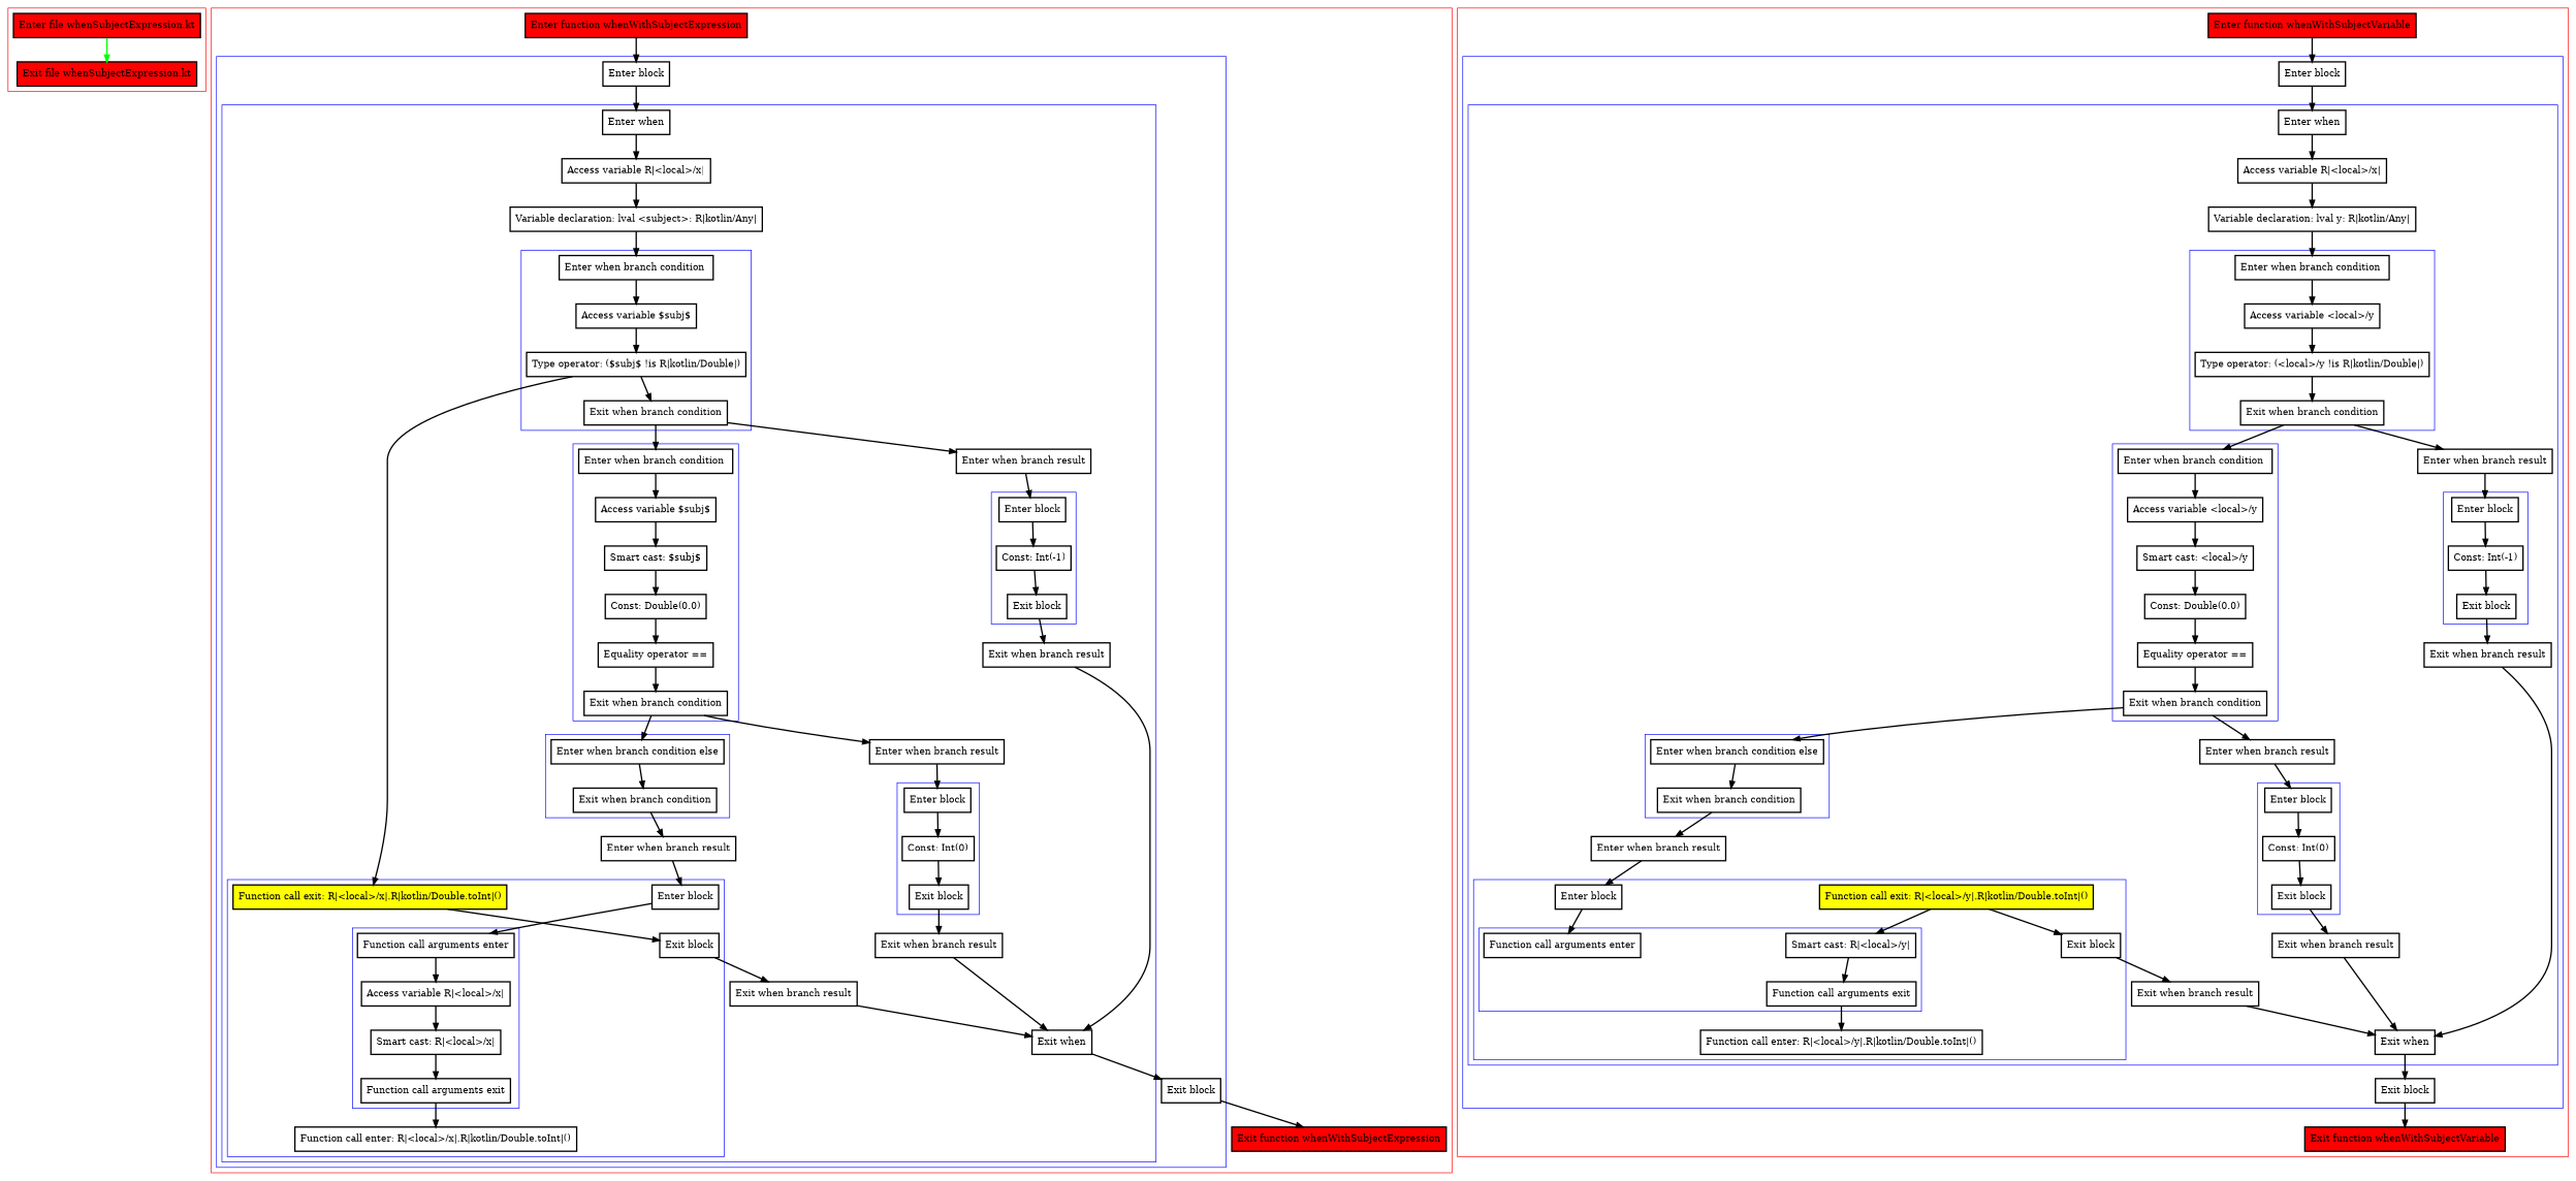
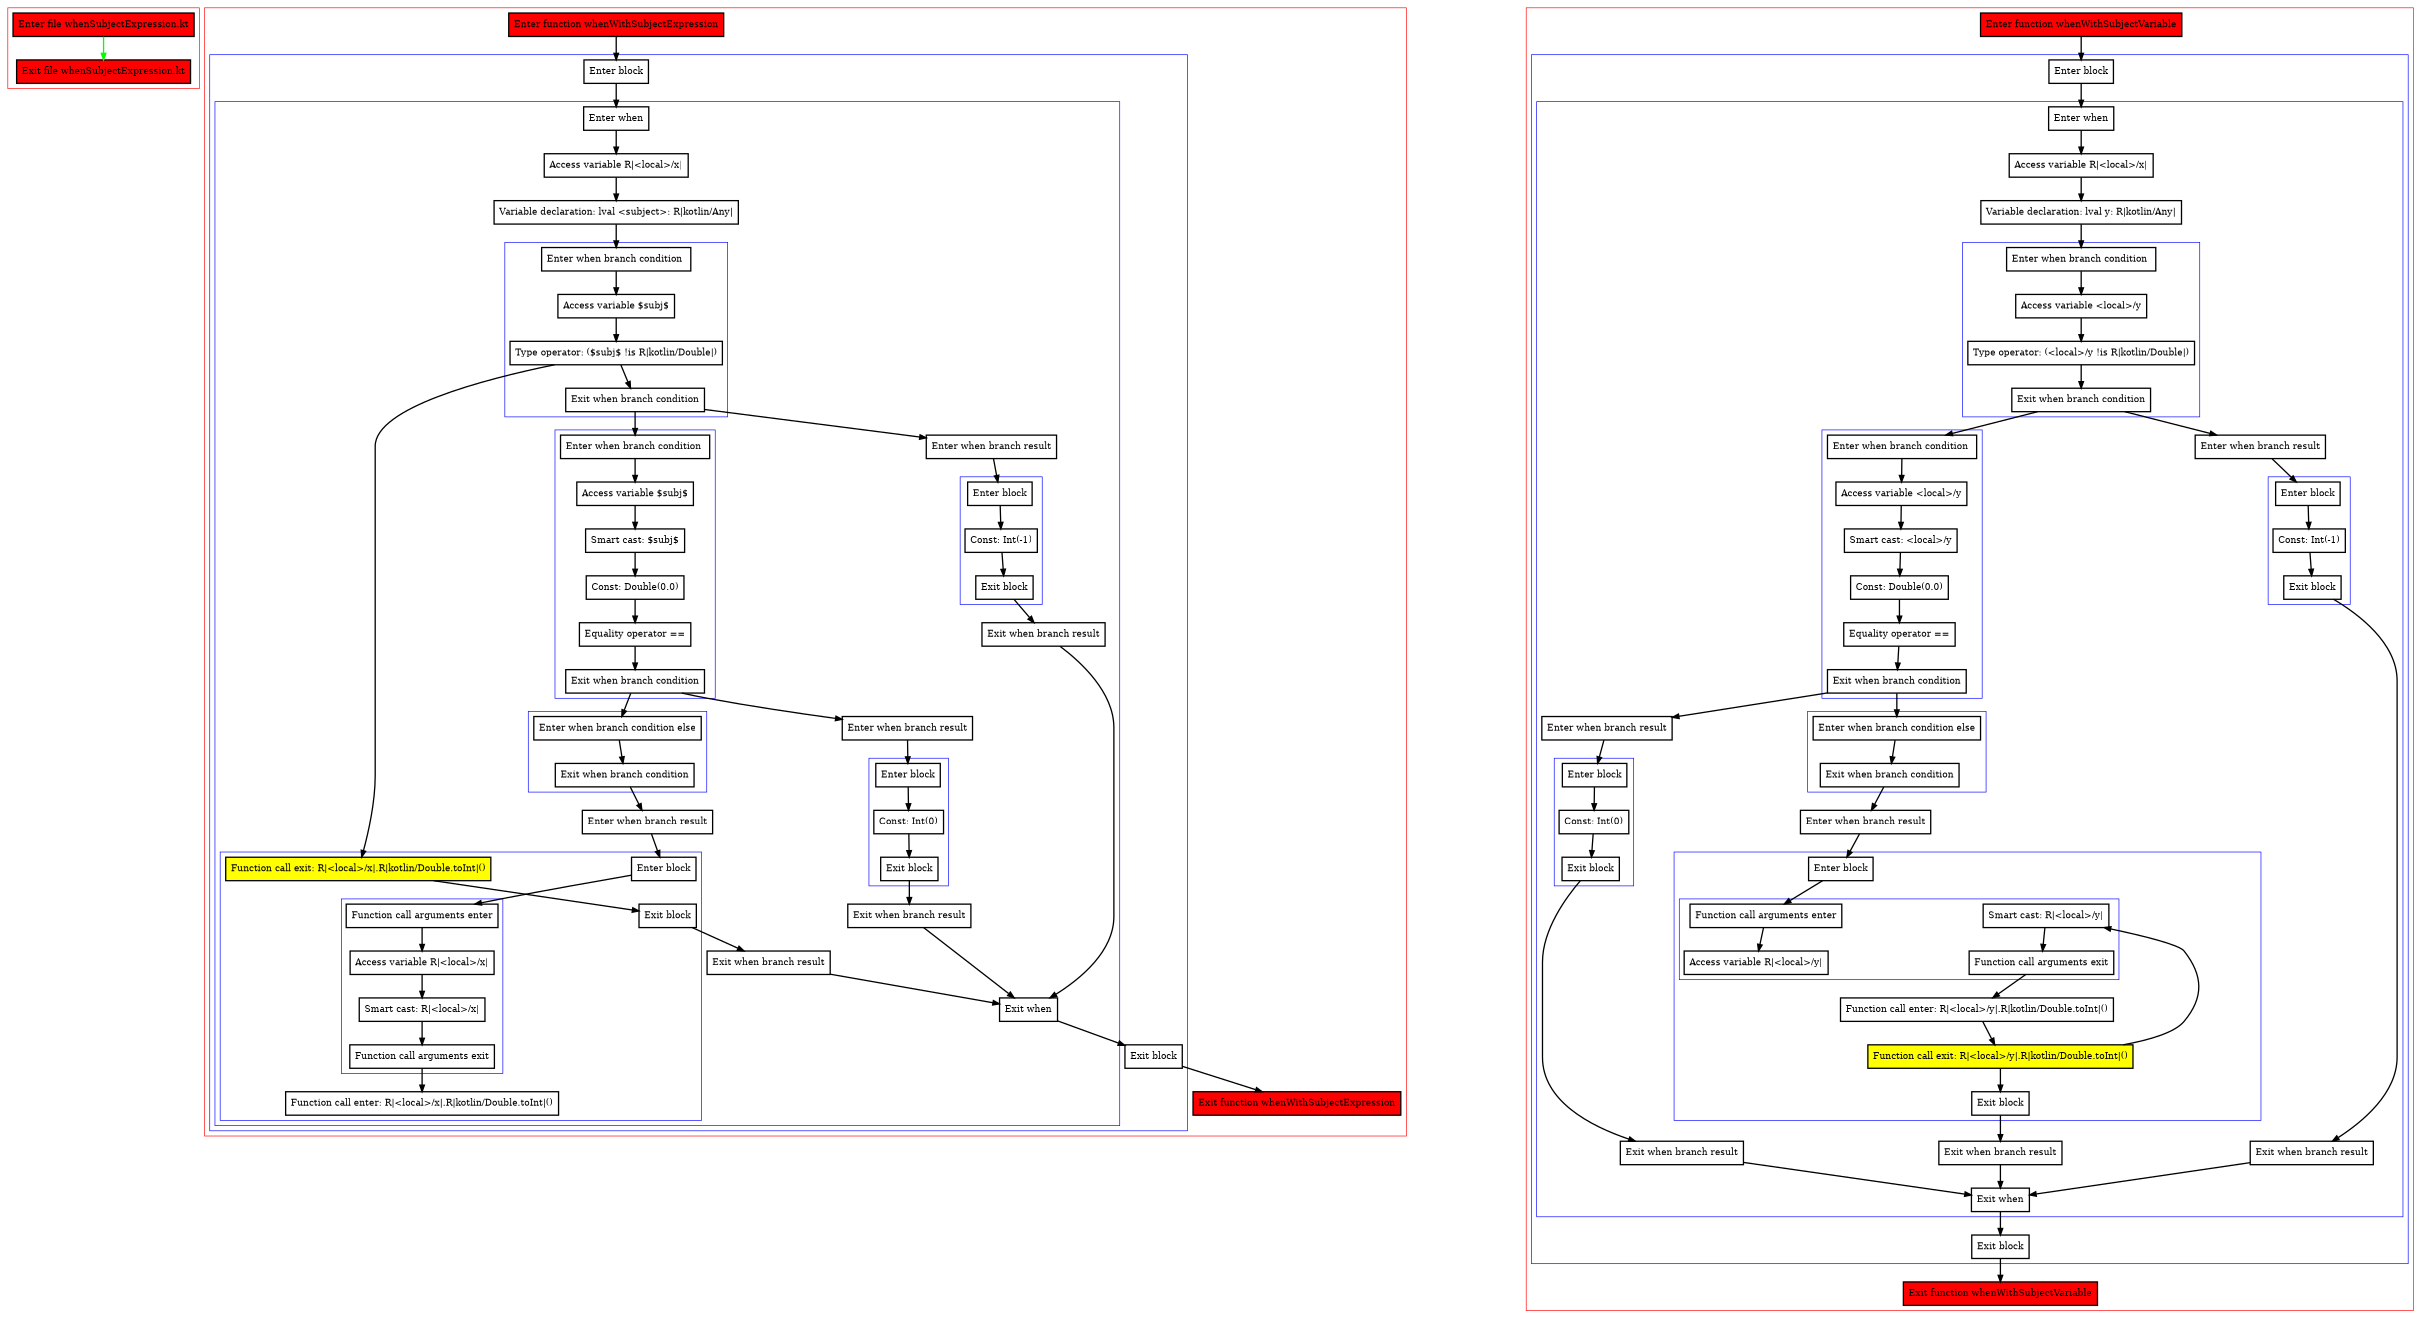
  digraph {
    nodesep=3
    node [penwidth=2 shape=box]
    edge [penwidth=2]
    n1 [fillcolor=red label="Enter file whenSubjectExpression.kt" style=filled]
    n2 [fillcolor=red label="Exit file whenSubjectExpression.kt" style=filled]
    n3 [label="Enter when branch condition "]
    n4 [label="Access variable $subj$"]
    n5 [label="Type operator: ($subj$ !is R|kotlin/Double|)"]
    n6 [label="Exit when branch condition"]
    n7 [label="Enter when branch condition "]
    n8 [label="Access variable $subj$"]
    n9 [label="Smart cast: $subj$"]
    n10 [label="Const: Double(0.0)"]
    n11 [label="Equality operator =="]
    n12 [label="Exit when branch condition"]
    n13 [label="Enter when branch condition else"]
    n14 [label="Exit when branch condition"]
    n15 [label="Function call arguments enter"]
    n16 [label="Access variable R|<local>/x|"]
    n17 [label="Smart cast: R|<local>/x|"]
    n18 [label="Function call arguments exit"]
    n19 [label="Enter block"]
    n20 [label="Function call enter: R|<local>/x|.R|kotlin/Double.toInt|()"]
    n21 [fillcolor=yellow label="Function call exit: R|<local>/x|.R|kotlin/Double.toInt|()" style=filled]
    n22 [label="Exit block"]
    n23 [label="Enter block"]
    n24 [label="Const: Int(0)"]
    n25 [label="Exit block"]
    n26 [label="Enter block"]
    n27 [label="Const: Int(-1)"]
    n28 [label="Exit block"]
    n29 [label="Enter when"]
    n30 [label="Access variable R|<local>/x|"]
    n31 [label="Variable declaration: lval <subject>: R|kotlin/Any|"]
    n32 [label="Enter when branch result"]
    n33 [label="Exit when branch result"]
    n34 [label="Enter when branch result"]
    n35 [label="Exit when branch result"]
    n36 [label="Enter when branch result"]
    n37 [label="Exit when branch result"]
    n38 [label="Exit when"]
    n39 [label="Enter block"]
    n40 [label="Exit block"]
    n41 [fillcolor=red label="Enter function whenWithSubjectExpression" style=filled]
    n42 [fillcolor=red label="Exit function whenWithSubjectExpression" style=filled]
    n43 [label="Enter when branch condition "]
    n44 [label="Access variable <local>/y"]
    n45 [label="Type operator: (<local>/y !is R|kotlin/Double|)"]
    n46 [label="Exit when branch condition"]
    n47 [label="Enter when branch condition "]
    n48 [label="Access variable <local>/y"]
    n49 [label="Smart cast: <local>/y"]
    n50 [label="Const: Double(0.0)"]
    n51 [label="Equality operator =="]
    n52 [label="Exit when branch condition"]
    n53 [label="Enter when branch condition else"]
    n54 [label="Exit when branch condition"]
    n55 [label="Function call arguments enter"]
+   n56 [label="Access variable R|<local>/y|"]
    n57 [label="Smart cast: R|<local>/y|"]
    n58 [label="Function call arguments exit"]
    n59 [label="Enter block"]
    n60 [label="Function call enter: R|<local>/y|.R|kotlin/Double.toInt|()"]
    n61 [fillcolor=yellow label="Function call exit: R|<local>/y|.R|kotlin/Double.toInt|()" style=filled]
    n62 [label="Exit block"]
    n63 [label="Enter block"]
    n64 [label="Const: Int(0)"]
    n65 [label="Exit block"]
    n66 [label="Enter block"]
    n67 [label="Const: Int(-1)"]
    n68 [label="Exit block"]
    n69 [label="Enter when"]
    n70 [label="Access variable R|<local>/x|"]
    n71 [label="Variable declaration: lval y: R|kotlin/Any|"]
    n72 [label="Enter when branch result"]
    n73 [label="Exit when branch result"]
    n74 [label="Enter when branch result"]
    n75 [label="Exit when branch result"]
    n76 [label="Enter when branch result"]
    n77 [label="Exit when branch result"]
    n78 [label="Exit when"]
    n79 [label="Enter block"]
    n80 [label="Exit block"]
    n81 [fillcolor=red label="Enter function whenWithSubjectVariable" style=filled]
    n82 [fillcolor=red label="Exit function whenWithSubjectVariable" style=filled]
    subgraph cluster_1 {
      color=red
      n1
      n2
    }
    subgraph cluster_2 {
      color=red
      n41
      n42
      subgraph cluster_3 {
        color=blue
        n39
        n40
        subgraph cluster_4 {
          color=blue
          n29
          n30
          n31
          n32
          n33
          n34
          n35
          n36
          n37
          n38
          subgraph cluster_5 {
            color=blue
            n3
            n4
            n5
            n6
          }
          subgraph cluster_6 {
            color=blue
            n7
            n8
            n9
            n10
            n11
            n12
          }
          subgraph cluster_7 {
            color=blue
            n13
            n14
          }
          subgraph cluster_8 {
            color=blue
            n19
            n20
            n21
            n22
            subgraph cluster_9 {
              color=blue
              n15
              n16
              n17
              n18
            }
          }
          subgraph cluster_10 {
            color=blue
            n23
            n24
            n25
          }
          subgraph cluster_11 {
            color=blue
            n26
            n27
            n28
          }
        }
      }
    }
    subgraph cluster_12 {
      color=red
      n81
      n82
      subgraph cluster_13 {
        color=blue
        n79
        n80
        subgraph cluster_14 {
          color=blue
          n69
          n70
          n71
          n72
          n73
          n74
          n75
          n76
          n77
          n78
          subgraph cluster_15 {
            color=blue
            n43
            n44
            n45
            n46
          }
          subgraph cluster_16 {
            color=blue
            n47
            n48
            n49
            n50
            n51
            n52
          }
          subgraph cluster_17 {
            color=blue
            n53
            n54
          }
          subgraph cluster_18 {
            color=blue
            n59
            n60
            n61
            n62
            subgraph cluster_19 {
              color=blue
              n55
+             n56
              n57
              n58
            }
          }
          subgraph cluster_20 {
            color=blue
            n63
            n64
            n65
          }
          subgraph cluster_21 {
            color=blue
            n66
            n67
            n68
          }
        }
      }
    }
    n1 -> n2 [color=green]
    n3 -> n4
    n4 -> n5
    n5 -> n6
    n5 -> n21
    n6 -> n7
    n6 -> n36
    n7 -> n8
    n8 -> n9
    n9 -> n10
    n10 -> n11
    n11 -> n12
    n12 -> n13
    n12 -> n34
    n13 -> n14
    n14 -> n32
    n15 -> n16
    n16 -> n17
    n17 -> n18
    n18 -> n20
    n19 -> n15
    n21 -> n22
    n22 -> n33
    n23 -> n24
    n24 -> n25
    n25 -> n35
    n26 -> n27
    n27 -> n28
    n28 -> n37
    n29 -> n30
    n30 -> n31
    n31 -> n3
    n32 -> n19
    n33 -> n38
    n34 -> n23
    n35 -> n38
    n36 -> n26
    n37 -> n38
    n38 -> n40
    n39 -> n29
    n40 -> n42
    n41 -> n39
    n43 -> n44
    n44 -> n45
    n45 -> n46
    n46 -> n47
    n46 -> n76
    n47 -> n48
    n48 -> n49
    n49 -> n50
    n50 -> n51
    n51 -> n52
    n52 -> n53
    n52 -> n74
    n53 -> n54
    n54 -> n72
+   n55 -> n56
    n57 -> n58
    n58 -> n60
    n59 -> n55
+   n60 -> n61
    n61 -> n57
    n61 -> n62
    n62 -> n73
    n63 -> n64
    n64 -> n65
    n65 -> n75
    n66 -> n67
    n67 -> n68
    n68 -> n77
    n69 -> n70
    n70 -> n71
    n71 -> n43
    n72 -> n59
    n73 -> n78
    n74 -> n63
    n75 -> n78
    n76 -> n66
    n77 -> n78
    n78 -> n80
    n79 -> n69
    n80 -> n82
    n81 -> n79
  }
